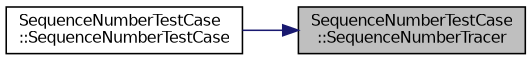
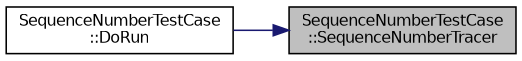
  digraph {
    rankdir=RL
    fontname="DejaVu Sans"
    node [color=black fontname="DejaVu Sans" fontsize=10 shape=record style=filled]
    n1 [fillcolor=grey75 fontcolor=black height=0.2 label="SequenceNumberTestCase\l::SequenceNumberTracer" width=0.4]
-   n2 [fillcolor=white height=0.2 label="SequenceNumberTestCase\l::SequenceNumberTestCase" width=0.4]
+   n2 [fillcolor=white height=0.2 label="SequenceNumberTestCase\l::DoRun" width=0.4]
    n1 -> n2 [color=midnightblue dir=back fontname="DejaVu Sans" fontsize=10 labelfontname=Helvetica labelfontsize=10 style=solid]
  }
